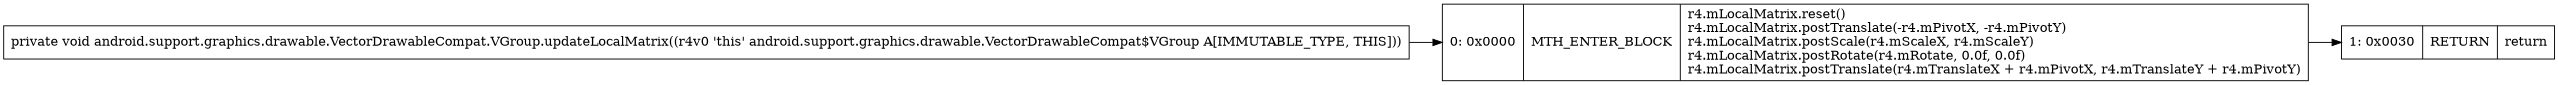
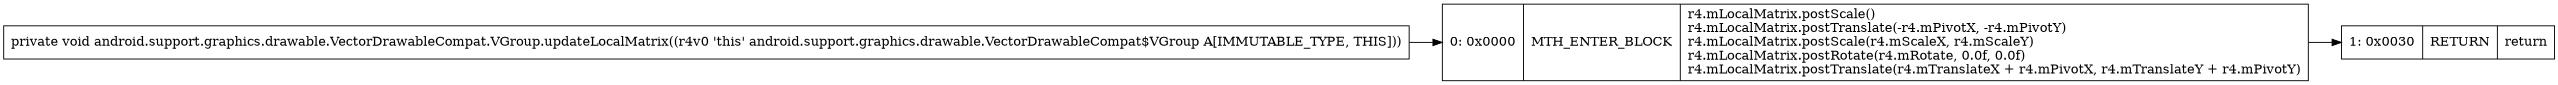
  digraph {
    rankdir=LR
    node [shape=record]
-   n1 [label="{0\:\ 0x0000|MTH_ENTER_BLOCK\l|r4.mLocalMatrix.reset()\lr4.mLocalMatrix.postTranslate(\-r4.mPivotX, \-r4.mPivotY)\lr4.mLocalMatrix.postScale(r4.mScaleX, r4.mScaleY)\lr4.mLocalMatrix.postRotate(r4.mRotate, 0.0f, 0.0f)\lr4.mLocalMatrix.postTranslate(r4.mTranslateX + r4.mPivotX, r4.mTranslateY + r4.mPivotY)\l}"]
+   n1 [label="{0\:\ 0x0000|MTH_ENTER_BLOCK\l|r4.mLocalMatrix.postScale()\lr4.mLocalMatrix.postTranslate(\-r4.mPivotX, \-r4.mPivotY)\lr4.mLocalMatrix.postScale(r4.mScaleX, r4.mScaleY)\lr4.mLocalMatrix.postRotate(r4.mRotate, 0.0f, 0.0f)\lr4.mLocalMatrix.postTranslate(r4.mTranslateX + r4.mPivotX, r4.mTranslateY + r4.mPivotY)\l}"]
    n2 [label="{1\:\ 0x0030|RETURN\l|return\l}"]
    n3 [label="{private void android.support.graphics.drawable.VectorDrawableCompat.VGroup.updateLocalMatrix((r4v0 'this' android.support.graphics.drawable.VectorDrawableCompat$VGroup A[IMMUTABLE_TYPE, THIS])) }"]
    n1 -> n2
    n3 -> n1
  }
